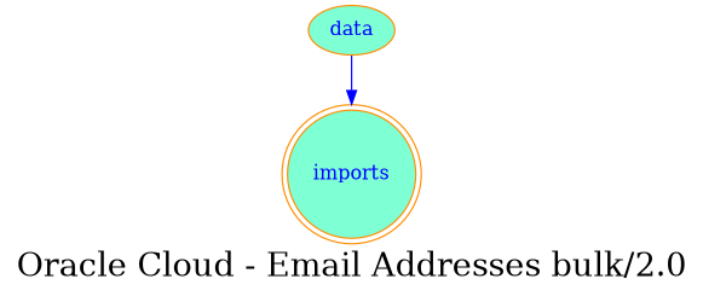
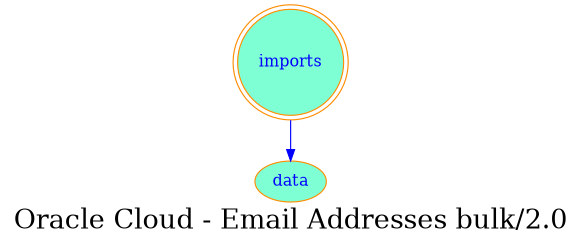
  digraph {
    fontsize=24
    label="Oracle Cloud - Email Addresses bulk/2.0"
    splines=true
    node [color=darkorange fontcolor=blue style=filled fillcolor=aquamarine]
    imports [shape=doublecircle]
    data [shape=ellipse]
-   data -> imports [arrowhead=normal arrowtail=none color=blue fontcolor=blue]
+   imports -> data [arrowhead=normal arrowtail=none color=blue fontcolor=blue]
  }
